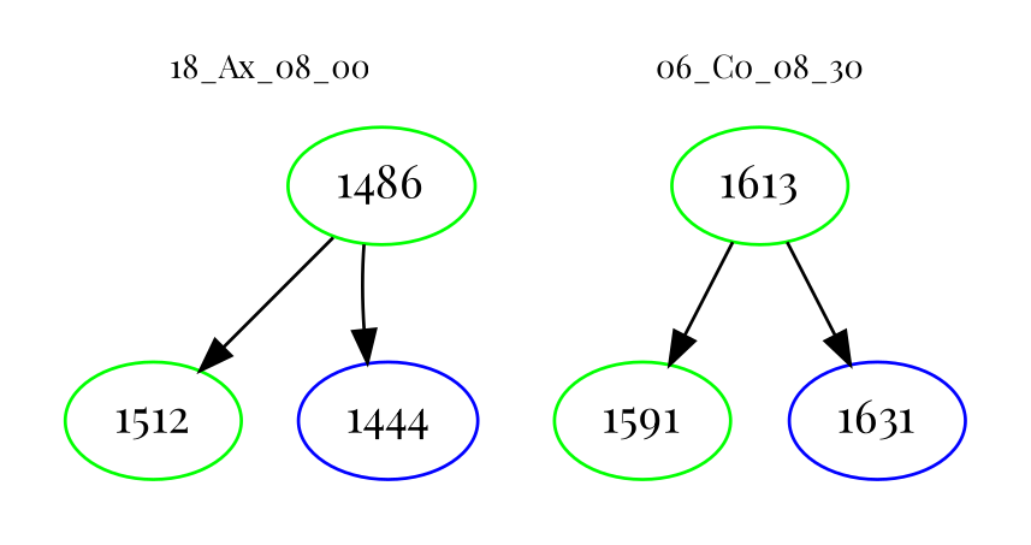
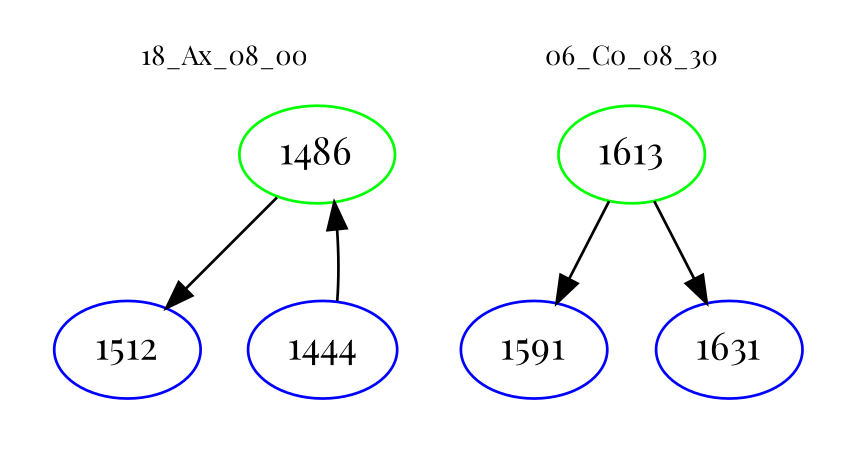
  digraph {
    fontname="Playfair Display"
    node [color=blue fontname="Playfair Display"]
    edge [color=black fontname="Playfair Display"]
    n1 [color=green label=1486]
-   n2 [color=green label=1512]
+   n2 [label=1512]
    n3 [label=1444]
    n4 [color=green label=1613]
-   n5 [color=green label=1591]
+   n5 [label=1591]
    n6 [label=1631]
    subgraph cluster_1 {
      color=white
      fontsize=10
      label="18_Ax_08_00"
      n1
      n2
      n3
    }
    subgraph cluster_2 {
      color=white
      fontsize=10
      label="06_C0_08_30"
      n4
      n5
      n6
    }
    n1 -> n2
-   n1 -> n3
+   n3 -> n1
    n4 -> n5
    n4 -> n6
  }
